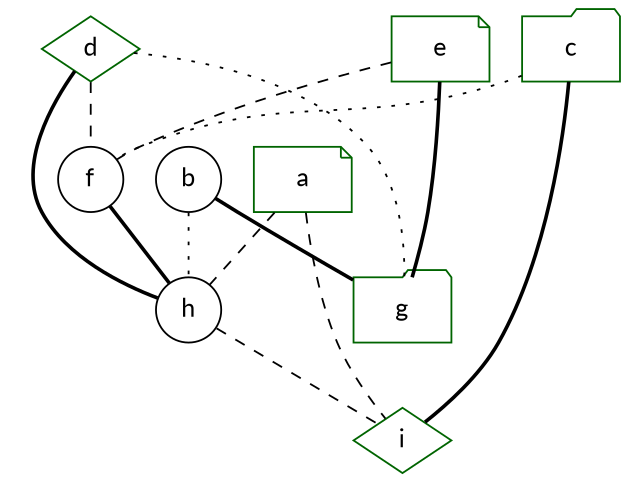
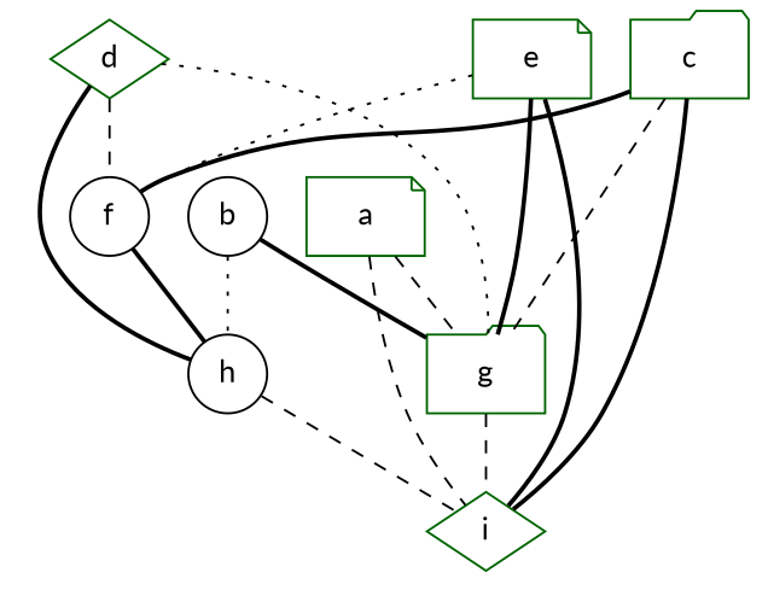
  graph {
    fontname=Lato
    node [color=darkgreen fontname=Lato shape=circle]
    edge [fontname=Lato style=dashed]
    a [shape=note]
    h [color=black]
    i [shape=diamond]
    b [color=black]
    g [shape=folder]
    c [shape=folder]
    f [color=black]
    d [shape=diamond]
    e [shape=note]
-   a -- h
+   a -- g
    a -- i
    h -- i
    b -- h [style=dotted]
    b -- g [style=bold]
+   g -- i
    c -- i [style=bold]
-   c -- f [style=dotted]
+   c -- g
+   c -- f [style=bold]
    f -- h [style=bold]
    d -- h [style=bold]
    d -- g [style=dotted]
    d -- f
+   e -- i [style=bold]
    e -- g [style=bold]
-   e -- f
+   e -- f [style=dotted]
  }
